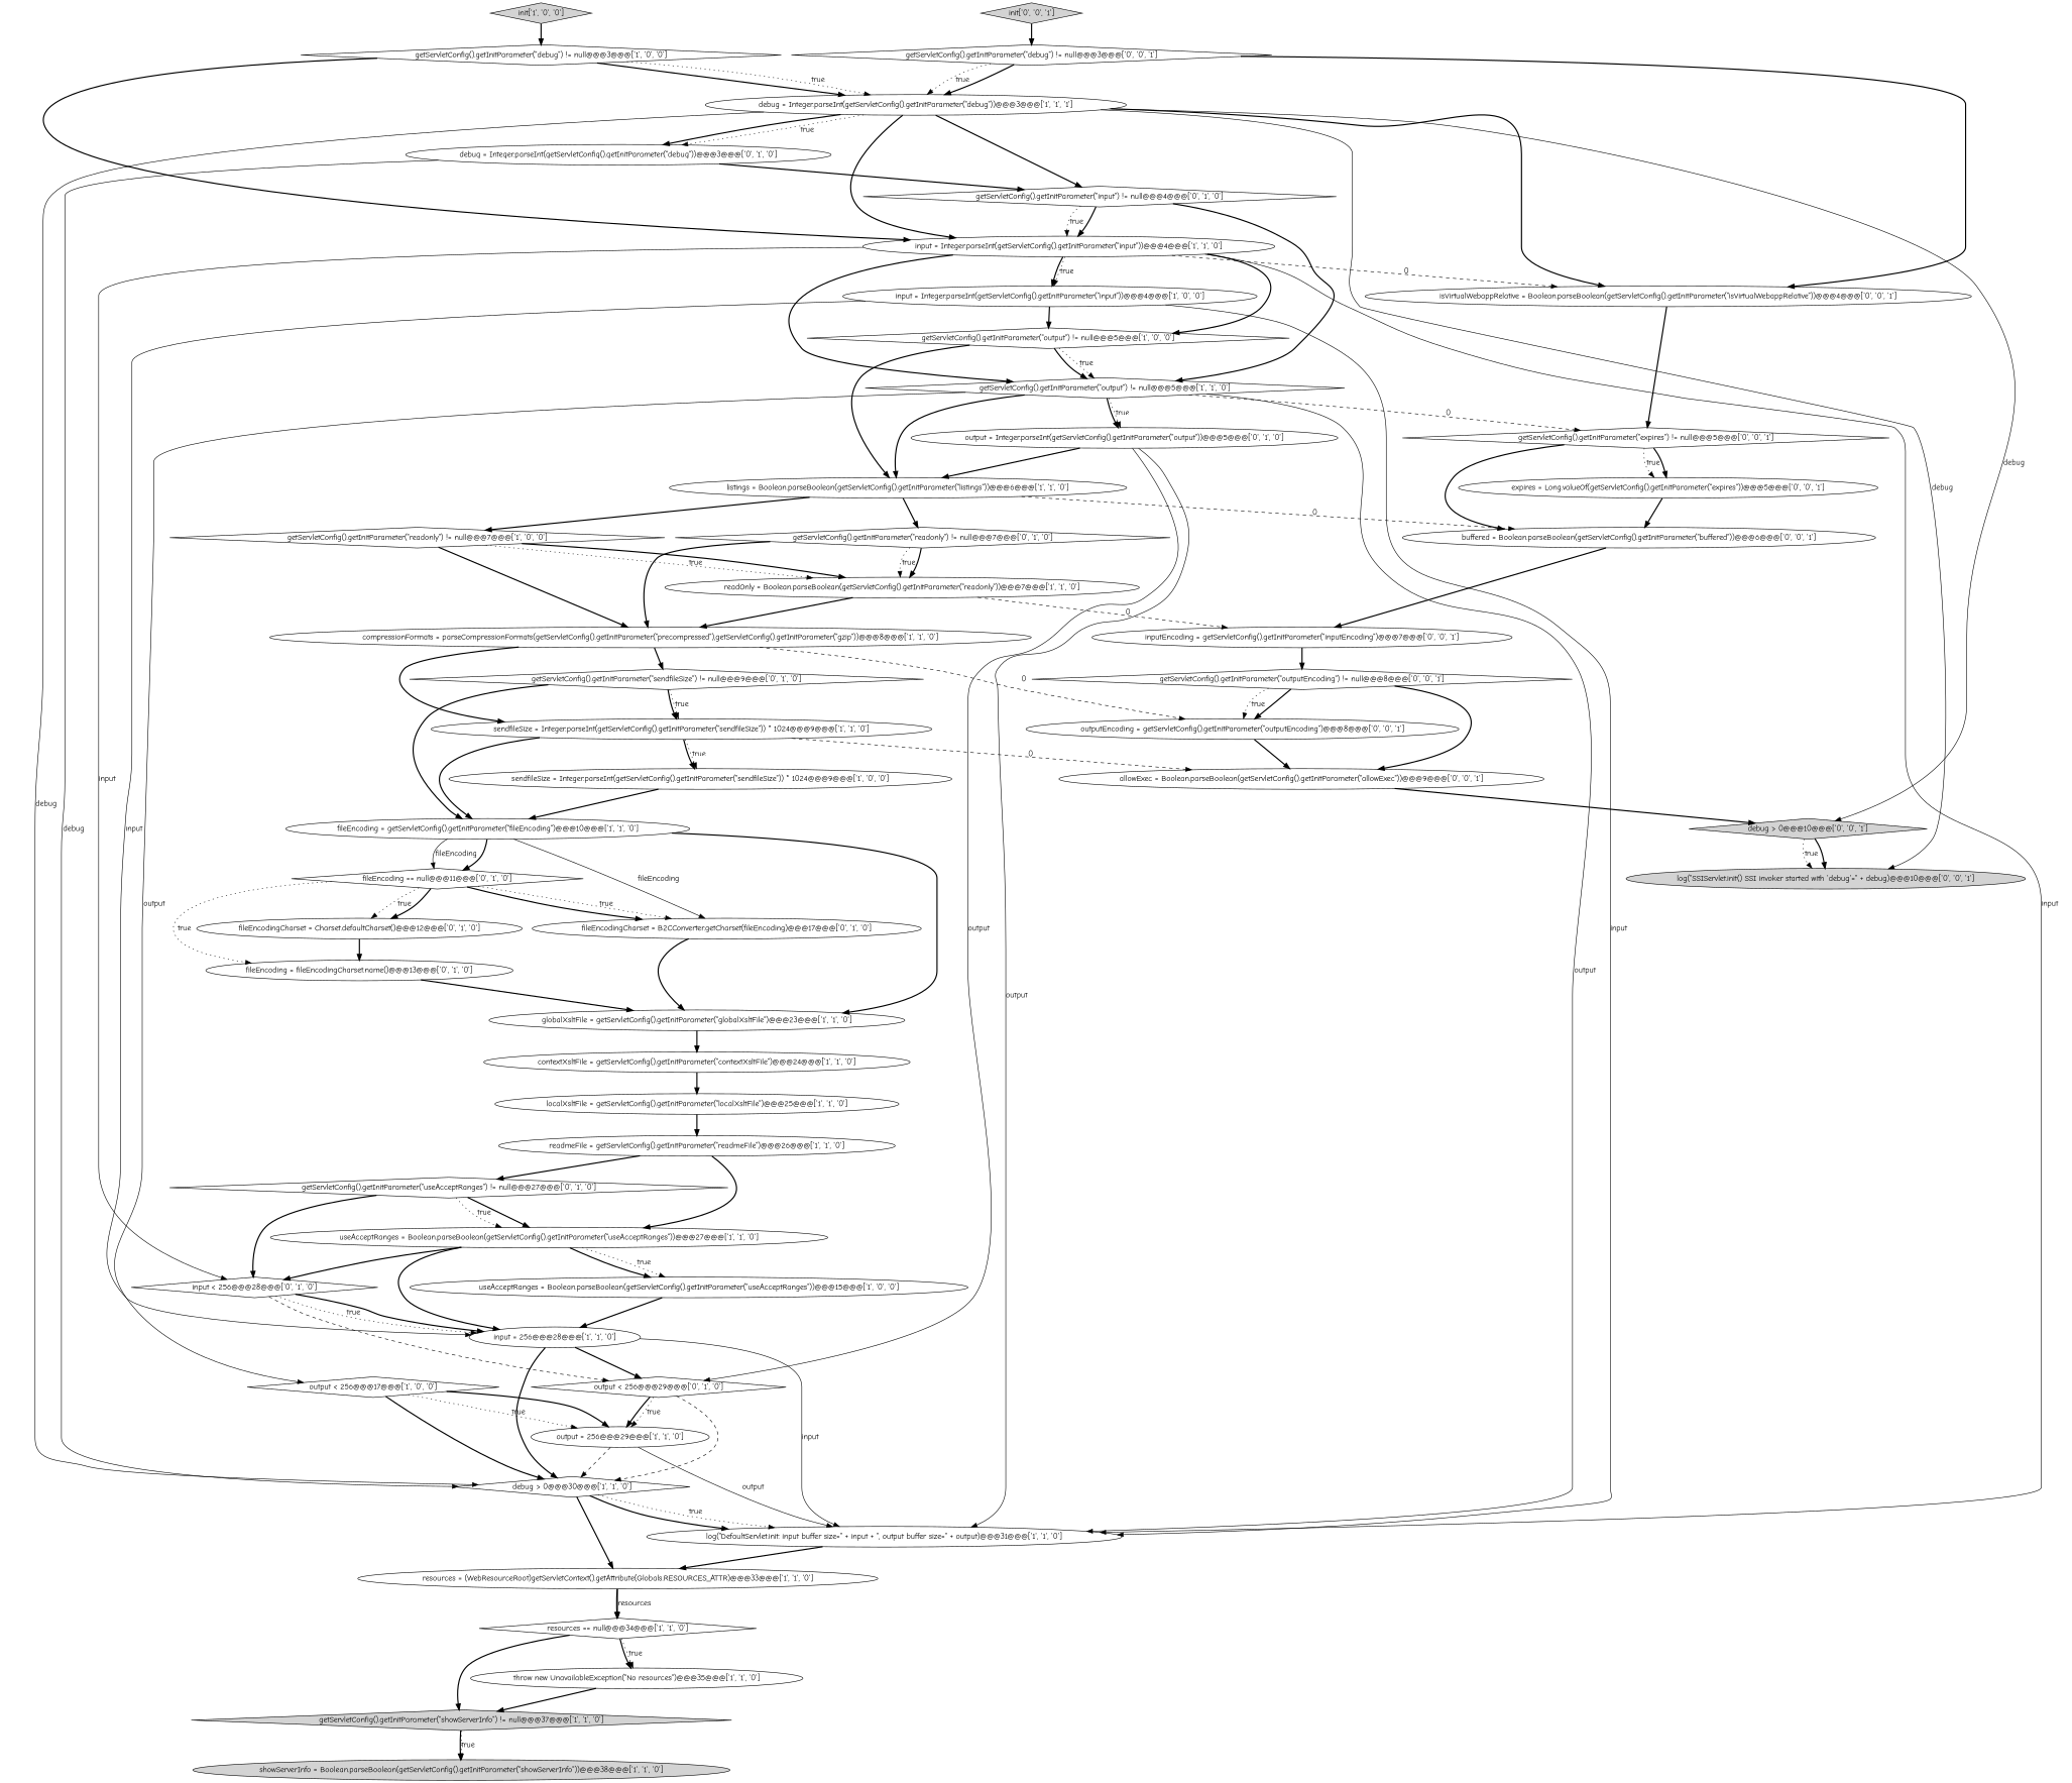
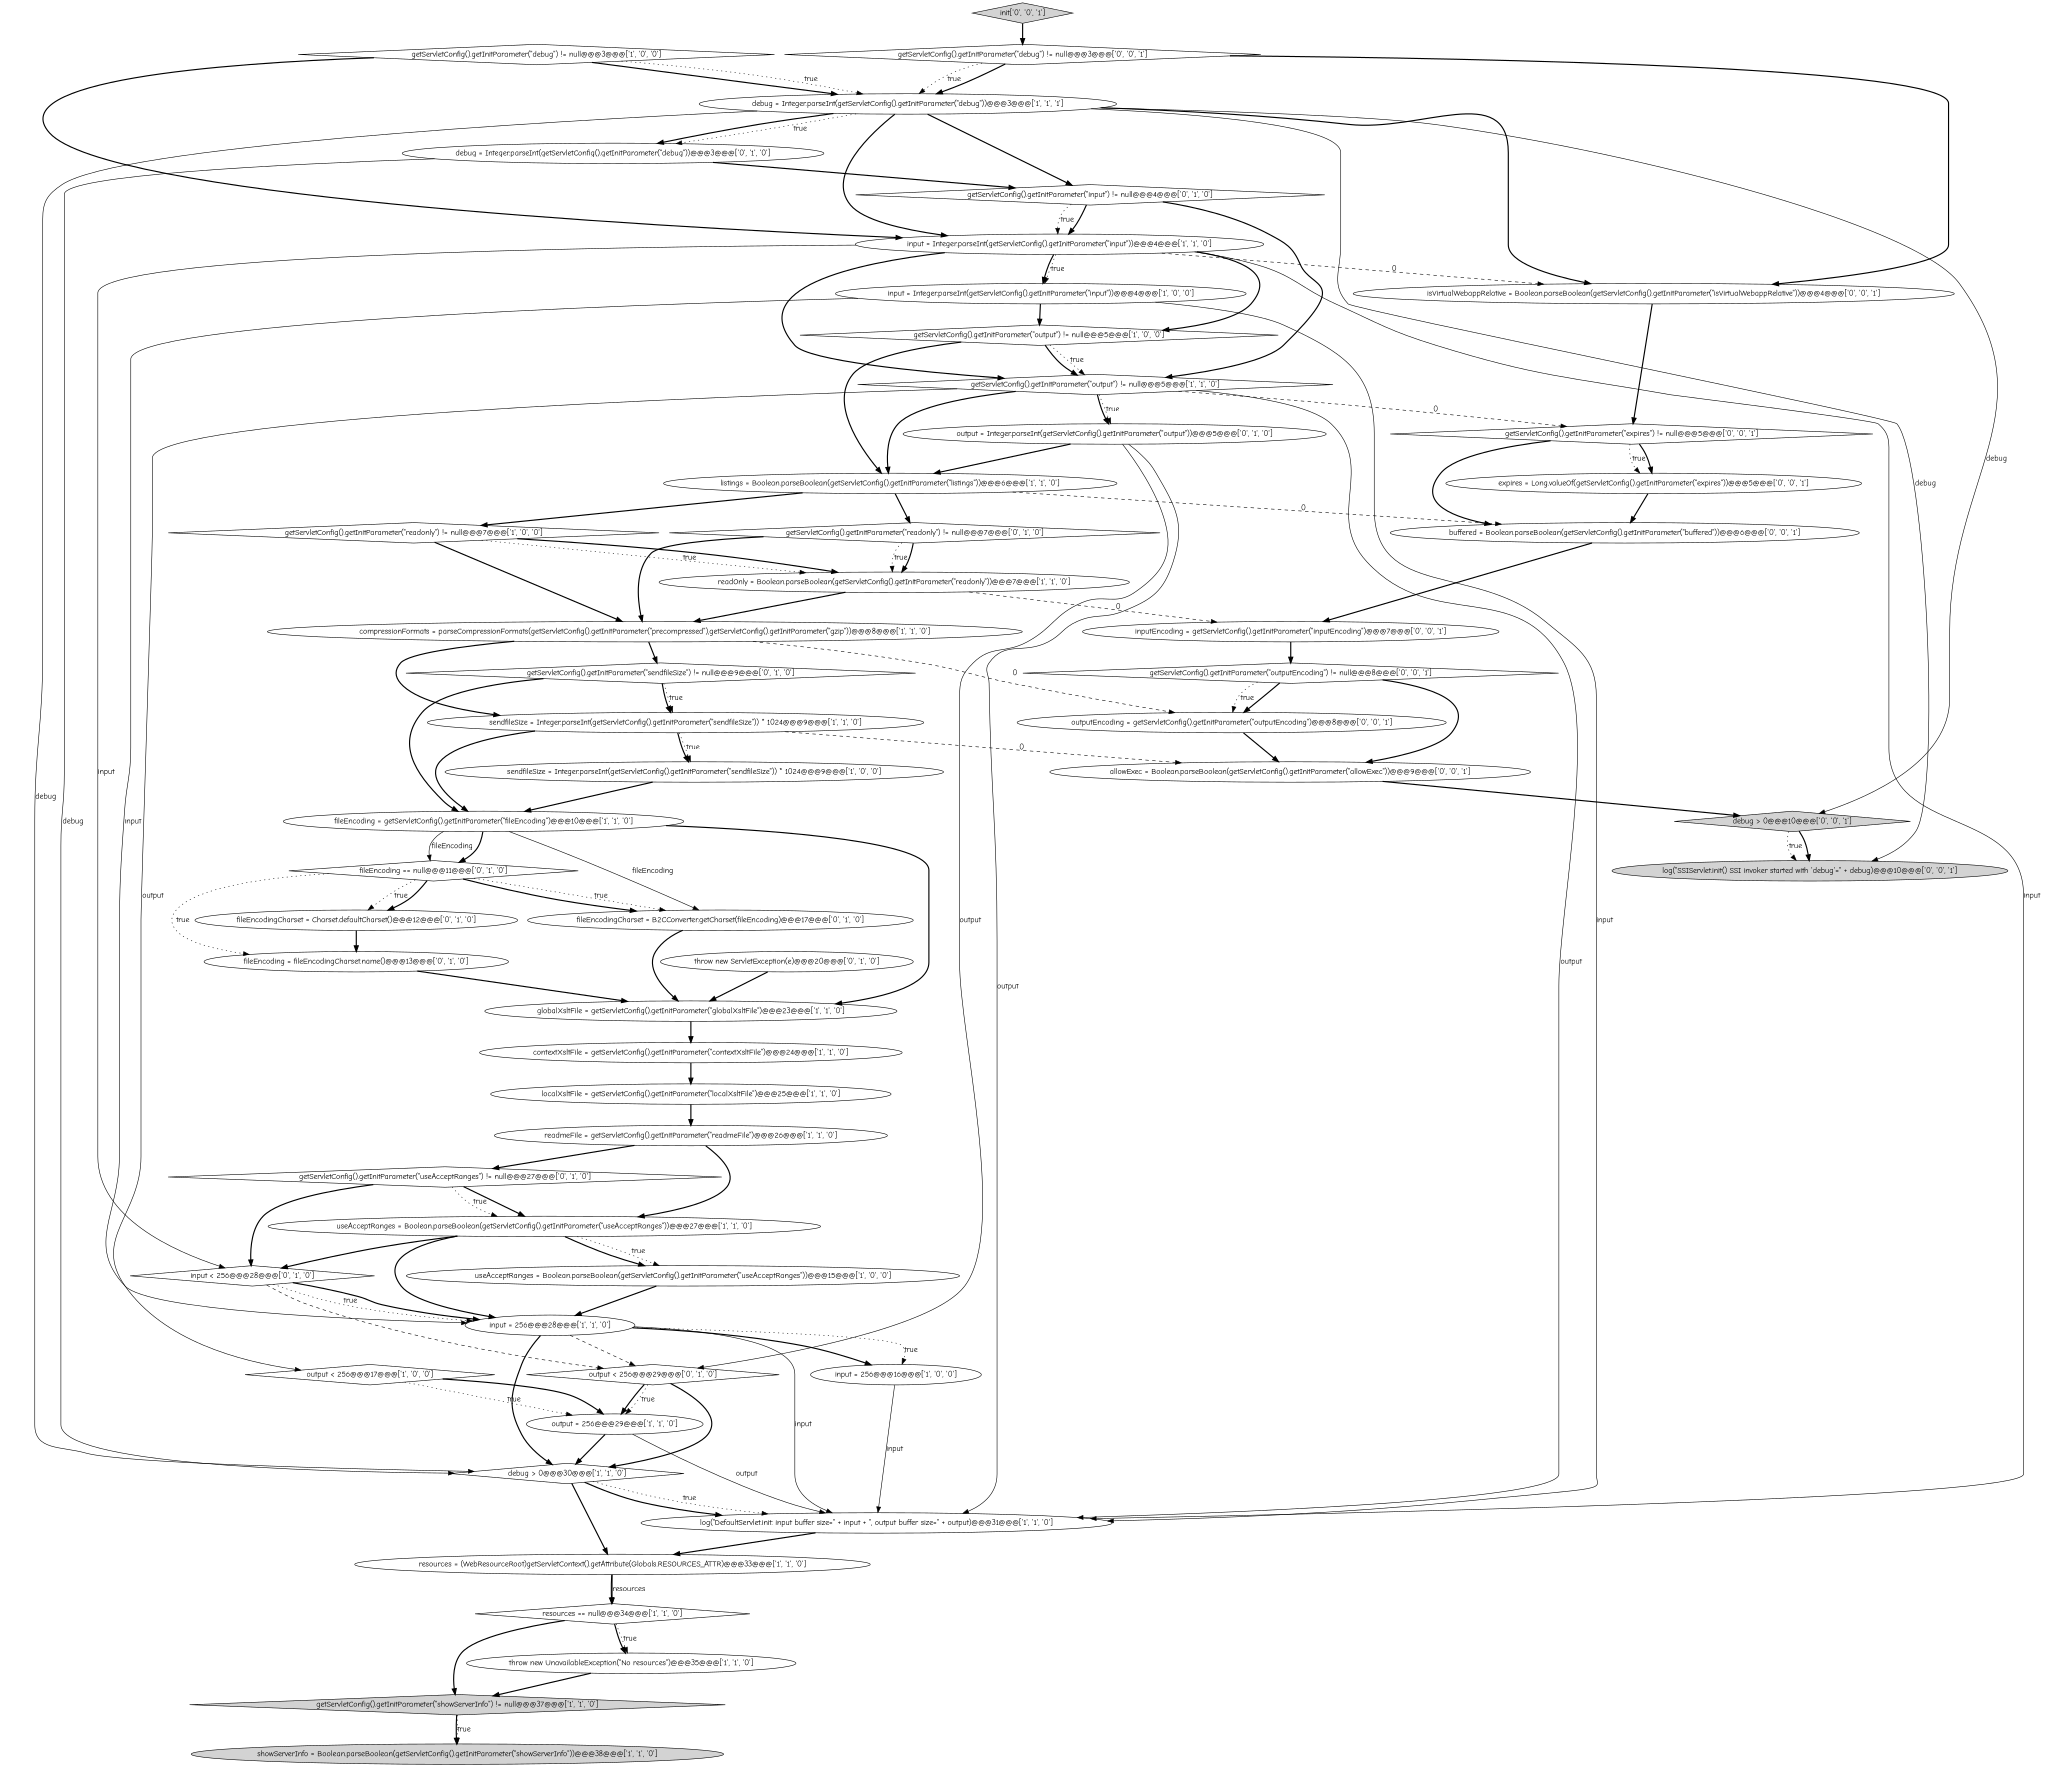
  digraph {
    fontname="Comic Neue"
    node [fillcolor=white fontname="Comic Neue" shape=ellipse style=filled]
    edge [fontname="Comic Neue" style=bold]
    n1 [label="globalXsltFile = getServletConfig().getInitParameter(\"globalXsltFile\")@@@23@@@['1', '1', '0']"]
    n2 [label="contextXsltFile = getServletConfig().getInitParameter(\"contextXsltFile\")@@@24@@@['1', '1', '0']"]
    n3 [label="localXsltFile = getServletConfig().getInitParameter(\"localXsltFile\")@@@25@@@['1', '1', '0']"]
    n4 [fillcolor=lightgray label="log(\"SSIServlet.init() SSI invoker started with 'debug'=\" + debug)@@@10@@@['0', '0', '1']"]
    n5 [label="getServletConfig().getInitParameter(\"sendfileSize\") != null@@@9@@@['0', '1', '0']" shape=diamond]
    n6 [label="fileEncoding = getServletConfig().getInitParameter(\"fileEncoding\")@@@10@@@['1', '1', '0']"]
    n7 [label="sendfileSize = Integer.parseInt(getServletConfig().getInitParameter(\"sendfileSize\")) * 1024@@@9@@@['1', '1', '0']"]
    n8 [label="fileEncodingCharset = B2CConverter.getCharset(fileEncoding)@@@17@@@['0', '1', '0']"]
    n9 [label="fileEncoding == null@@@11@@@['0', '1', '0']" shape=diamond]
    n10 [label="allowExec = Boolean.parseBoolean(getServletConfig().getInitParameter(\"allowExec\"))@@@9@@@['0', '0', '1']"]
    n11 [label="sendfileSize = Integer.parseInt(getServletConfig().getInitParameter(\"sendfileSize\")) * 1024@@@9@@@['1', '0', '0']"]
    n12 [fillcolor=lightgray label="showServerInfo = Boolean.parseBoolean(getServletConfig().getInitParameter(\"showServerInfo\"))@@@38@@@['1', '1', '0']"]
+   n13 [label="throw new ServletException(e)@@@20@@@['0', '1', '0']"]
    n14 [label="readOnly = Boolean.parseBoolean(getServletConfig().getInitParameter(\"readonly\"))@@@7@@@['1', '1', '0']"]
    n15 [label="compressionFormats = parseCompressionFormats(getServletConfig().getInitParameter(\"precompressed\"),getServletConfig().getInitParameter(\"gzip\"))@@@8@@@['1', '1', '0']"]
    n16 [label="inputEncoding = getServletConfig().getInitParameter(\"inputEncoding\")@@@7@@@['0', '0', '1']"]
    n17 [label="outputEncoding = getServletConfig().getInitParameter(\"outputEncoding\")@@@8@@@['0', '0', '1']"]
    n18 [label="getServletConfig().getInitParameter(\"outputEncoding\") != null@@@8@@@['0', '0', '1']" shape=diamond]
    n19 [label="getServletConfig().getInitParameter(\"useAcceptRanges\") != null@@@27@@@['0', '1', '0']" shape=diamond]
    n20 [label="useAcceptRanges = Boolean.parseBoolean(getServletConfig().getInitParameter(\"useAcceptRanges\"))@@@27@@@['1', '1', '0']"]
    n21 [label="input < 256@@@28@@@['0', '1', '0']" shape=diamond]
    n22 [label="input = 256@@@28@@@['1', '1', '0']"]
    n23 [label="useAcceptRanges = Boolean.parseBoolean(getServletConfig().getInitParameter(\"useAcceptRanges\"))@@@15@@@['1', '0', '0']"]
    n24 [label="output < 256@@@29@@@['0', '1', '0']" shape=diamond]
    n25 [label="debug = Integer.parseInt(getServletConfig().getInitParameter(\"debug\"))@@@3@@@['1', '1', '1']"]
    n26 [label="debug = Integer.parseInt(getServletConfig().getInitParameter(\"debug\"))@@@3@@@['0', '1', '0']"]
    n27 [label="debug > 0@@@30@@@['1', '1', '0']" shape=diamond]
    n28 [label="getServletConfig().getInitParameter(\"input\") != null@@@4@@@['0', '1', '0']" shape=diamond]
    n29 [label="input = Integer.parseInt(getServletConfig().getInitParameter(\"input\"))@@@4@@@['1', '1', '0']"]
    n30 [label="isVirtualWebappRelative = Boolean.parseBoolean(getServletConfig().getInitParameter(\"isVirtualWebappRelative\"))@@@4@@@['0', '0', '1']"]
    n31 [fillcolor=lightgray label="debug > 0@@@10@@@['0', '0', '1']" shape=diamond]
    n32 [label="log(\"DefaultServlet.init: input buffer size=\" + input + \", output buffer size=\" + output)@@@31@@@['1', '1', '0']"]
    n33 [label="resources = (WebResourceRoot)getServletContext().getAttribute(Globals.RESOURCES_ATTR)@@@33@@@['1', '1', '0']"]
    n34 [label="getServletConfig().getInitParameter(\"output\") != null@@@5@@@['1', '1', '0']" shape=diamond]
    n35 [label="input = Integer.parseInt(getServletConfig().getInitParameter(\"input\"))@@@4@@@['1', '0', '0']"]
    n36 [label="getServletConfig().getInitParameter(\"output\") != null@@@5@@@['1', '0', '0']" shape=diamond]
    n37 [label="getServletConfig().getInitParameter(\"expires\") != null@@@5@@@['0', '0', '1']" shape=diamond]
    n38 [label="expires = Long.valueOf(getServletConfig().getInitParameter(\"expires\"))@@@5@@@['0', '0', '1']"]
    n39 [label="buffered = Boolean.parseBoolean(getServletConfig().getInitParameter(\"buffered\"))@@@6@@@['0', '0', '1']"]
    n40 [label="output = 256@@@29@@@['1', '1', '0']"]
    n41 [label="fileEncodingCharset = Charset.defaultCharset()@@@12@@@['0', '1', '0']"]
    n42 [label="fileEncoding = fileEncodingCharset.name()@@@13@@@['0', '1', '0']"]
    n43 [label="output = Integer.parseInt(getServletConfig().getInitParameter(\"output\"))@@@5@@@['0', '1', '0']"]
    n44 [label="output < 256@@@17@@@['1', '0', '0']" shape=diamond]
    n45 [label="listings = Boolean.parseBoolean(getServletConfig().getInitParameter(\"listings\"))@@@6@@@['1', '1', '0']"]
    n46 [label="getServletConfig().getInitParameter(\"readonly\") != null@@@7@@@['1', '0', '0']" shape=diamond]
    n47 [label="getServletConfig().getInitParameter(\"readonly\") != null@@@7@@@['0', '1', '0']" shape=diamond]
+   n48 [label="input = 256@@@16@@@['1', '0', '0']"]
    n49 [label="readmeFile = getServletConfig().getInitParameter(\"readmeFile\")@@@26@@@['1', '1', '0']"]
    n50 [label="resources == null@@@34@@@['1', '1', '0']" shape=diamond]
    n51 [label="throw new UnavailableException(\"No resources\")@@@35@@@['1', '1', '0']"]
    n52 [fillcolor=lightgray label="getServletConfig().getInitParameter(\"showServerInfo\") != null@@@37@@@['1', '1', '0']" shape=diamond]
-   n53 [fillcolor=lightgray label="init['1', '0', '0']" shape=diamond]
    n54 [label="getServletConfig().getInitParameter(\"debug\") != null@@@3@@@['1', '0', '0']" shape=diamond]
    n55 [fillcolor=lightgray label="init['0', '0', '1']" shape=diamond]
    n56 [label="getServletConfig().getInitParameter(\"debug\") != null@@@3@@@['0', '0', '1']" shape=diamond]
    n1 -> n2
    n2 -> n3
    n3 -> n49
    n5 -> n6
    n5 -> n7
    n5 -> n7 [label=true style=dotted]
    n6 -> n1
    n6 -> n8 [label=fileEncoding style=solid]
    n6 -> n9
    n6 -> n9 [label=fileEncoding style=solid]
    n7 -> n6
    n7 -> n10 [label=0 style=dashed]
    n7 -> n11
    n7 -> n11 [label=true style=dotted]
    n8 -> n1
    n9 -> n8 [label=true style=dotted]
    n9 -> n8
    n9 -> n41 [label=true style=dotted]
    n9 -> n41
    n9 -> n42 [label=true style=dotted]
    n10 -> n31
    n11 -> n6
+   n13 -> n1
    n14 -> n15
    n14 -> n16 [label=0 style=dashed]
    n15 -> n5
    n15 -> n7
    n15 -> n17 [label=0 style=dashed]
    n16 -> n18
    n17 -> n10
    n18 -> n10
    n18 -> n17
    n18 -> n17 [label=true style=dotted]
    n19 -> n20
    n19 -> n20 [label=true style=dotted]
    n19 -> n21
    n20 -> n21
    n20 -> n22
    n20 -> n23
    n20 -> n23 [label=true style=dotted]
    n21 -> n22 [label=true style=dotted]
    n21 -> n22
    n21 -> n24 [style=dashed]
-   n22 -> n24
+   n22 -> n24 [style=dashed]
    n22 -> n27
    n22 -> n32 [label=input style=solid]
+   n22 -> n48 [label=true style=dotted]
+   n22 -> n48
    n23 -> n22
-   n24 -> n27 [style=dashed]
+   n24 -> n27
    n24 -> n40
    n24 -> n40 [label=true style=dotted]
    n25 -> n4 [label=debug style=solid]
    n25 -> n26
    n25 -> n26 [label=true style=dotted]
    n25 -> n27 [label=debug style=solid]
    n25 -> n28
    n25 -> n29
    n25 -> n30
    n25 -> n31 [label=debug style=solid]
    n26 -> n27 [label=debug style=solid]
    n26 -> n28
    n27 -> n32 [label=true style=dotted]
    n27 -> n32
    n27 -> n33
    n28 -> n29
    n28 -> n29 [label=true style=dotted]
    n28 -> n34
    n29 -> n21 [label=input style=solid]
    n29 -> n30 [label=0 style=dashed]
    n29 -> n32 [label=input style=solid]
    n29 -> n34
    n29 -> n35
    n29 -> n35 [label=true style=dotted]
    n29 -> n36
    n30 -> n37
    n31 -> n4
    n31 -> n4 [label=true style=dotted]
    n32 -> n33
    n33 -> n50
    n33 -> n50 [label=resources style=solid]
    n34 -> n32 [label=output style=solid]
    n34 -> n37 [label=0 style=dashed]
    n34 -> n43 [label=true style=dotted]
    n34 -> n43
    n34 -> n44 [label=output style=solid]
    n34 -> n45
    n35 -> n22 [label=input style=solid]
    n35 -> n32 [label=input style=solid]
    n35 -> n36
    n36 -> n34 [label=true style=dotted]
    n36 -> n34
    n36 -> n45
    n37 -> n38 [label=true style=dotted]
    n37 -> n38
    n37 -> n39
    n38 -> n39
    n39 -> n16
-   n40 -> n27 [style=dashed]
+   n40 -> n27
    n40 -> n32 [label=output style=solid]
    n41 -> n42
    n42 -> n1
    n43 -> n24 [label=output style=solid]
    n43 -> n32 [label=output style=solid]
    n43 -> n45
-   n44 -> n27
    n44 -> n40
    n44 -> n40 [label=true style=dotted]
    n45 -> n39 [label=0 style=dashed]
    n45 -> n46
    n45 -> n47
    n46 -> n14 [label=true style=dotted]
    n46 -> n14
    n46 -> n15
    n47 -> n14 [label=true style=dotted]
    n47 -> n14
    n47 -> n15
+   n48 -> n32 [label=input style=solid]
    n49 -> n19
    n49 -> n20
    n50 -> n51
    n50 -> n51 [label=true style=dotted]
    n50 -> n52
    n51 -> n52
    n52 -> n12
    n52 -> n12 [label=true style=dotted]
-   n53 -> n54
    n54 -> n25 [label=true style=dotted]
    n54 -> n25
    n54 -> n29
    n55 -> n56
    n56 -> n25
    n56 -> n25 [label=true style=dotted]
    n56 -> n30
  }
